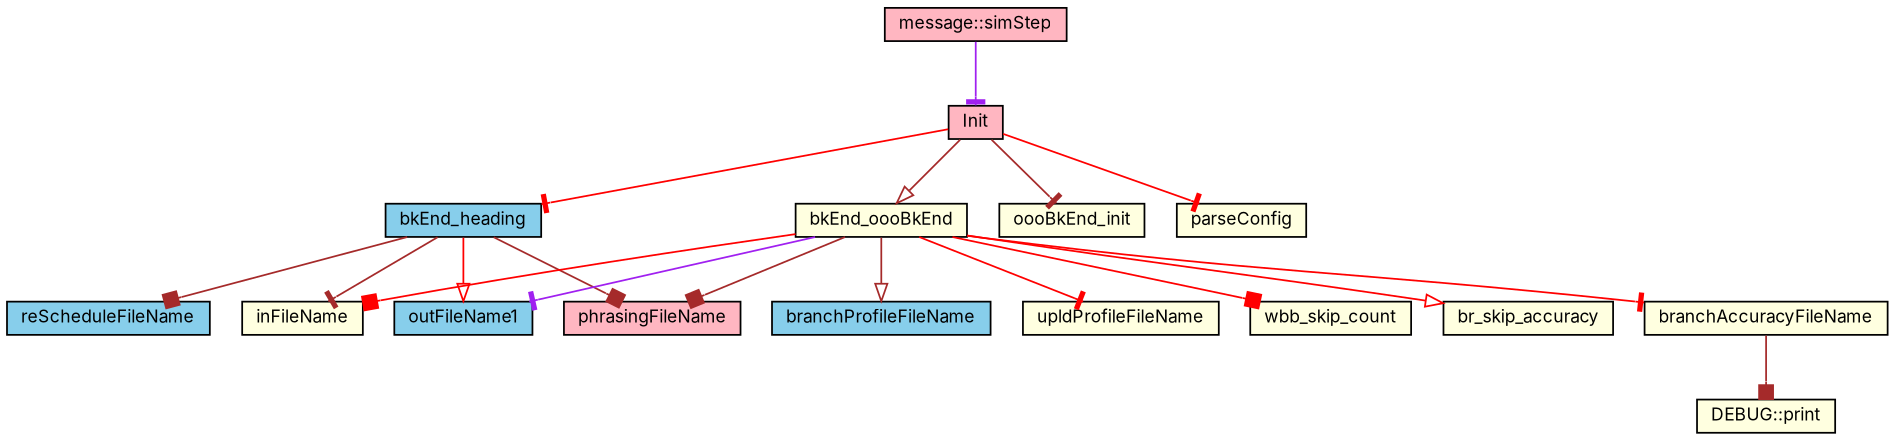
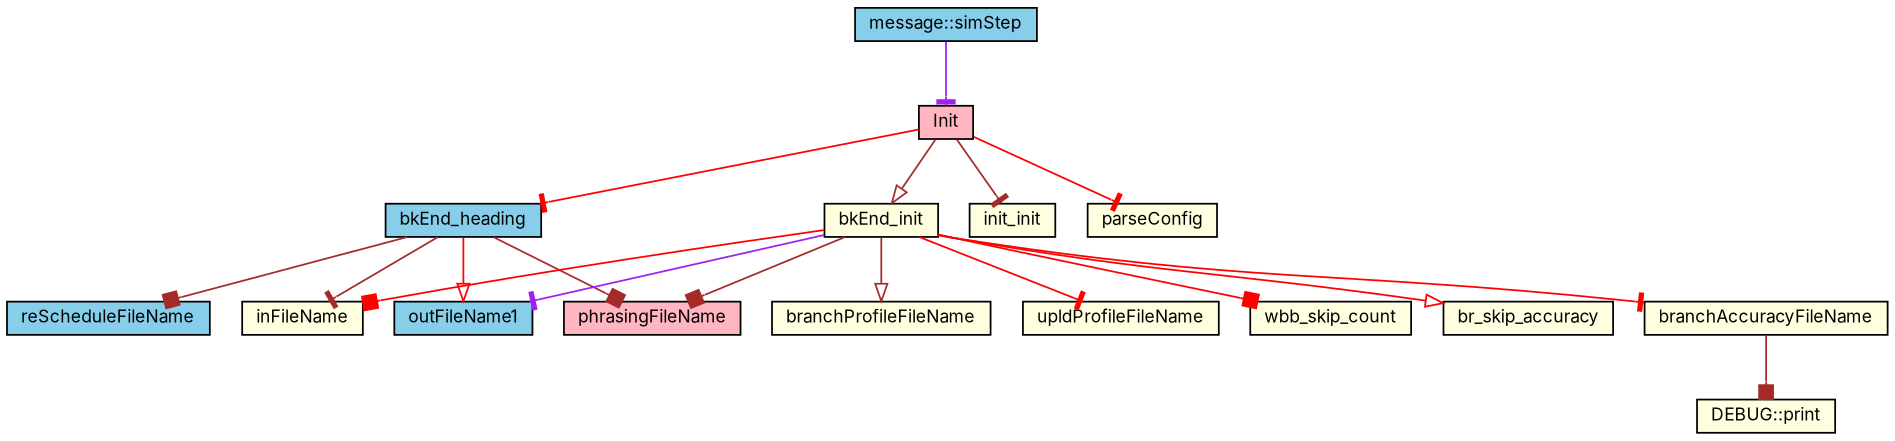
  digraph {
    fontname=Inter
    rankdir=TB
    node [color=black fillcolor=lightyellow fontname=Inter fontsize=10 shape=record style=filled]
    edge [arrowhead=tee color=red fontname=Inter fontsize=10 labelfontname=Helvetica labelfontsize=10 style=solid]
    n1 [fillcolor=lightpink fontcolor=black height=0.2 label=Init width=0.4]
    n2 [fillcolor=skyblue height=0.2 label=bkEnd_heading width=0.4]
-   n3 [height=0.2 label=bkEnd_oooBkEnd width=0.4]
-   n4 [height=0.2 label=oooBkEnd_init width=0.4]
+   n3 [height=0.2 label=bkEnd_init width=0.4]
+   n4 [height=0.2 label=init_init width=0.4]
    n5 [height=0.2 label=parseConfig width=0.4]
    n6 [height=0.2 label=inFileName width=0.4]
    n7 [fillcolor=skyblue height=0.2 label=outFileName1 width=0.4]
    n8 [fillcolor=lightpink height=0.2 label=phrasingFileName width=0.4]
    n9 [fillcolor=skyblue height=0.2 label=reScheduleFileName width=0.4]
    n10 [height=0.2 label=br_skip_accuracy width=0.4]
    n11 [height=0.2 label=branchAccuracyFileName width=0.4]
-   n12 [fillcolor=skyblue height=0.2 label=branchProfileFileName width=0.4]
+   n12 [height=0.2 label=branchProfileFileName width=0.4]
    n13 [height=0.2 label=upldProfileFileName width=0.4]
    n14 [height=0.2 label=wbb_skip_count width=0.4]
-   n15 [fillcolor=lightpink height=0.2 label="message::simStep" width=0.4]
+   n15 [fillcolor=skyblue height=0.2 label="message::simStep" width=0.4]
    n16 [height=0.2 label="DEBUG::print" width=0.4]
    n1 -> n2
    n1 -> n3 [arrowhead=onormal color=brown]
    n1 -> n4 [color=brown]
    n1 -> n5
    n2 -> n6 [color=brown]
    n2 -> n7 [arrowhead=onormal]
    n2 -> n8 [arrowhead=box color=brown]
    n2 -> n9 [arrowhead=box color=brown]
    n3 -> n6 [arrowhead=box]
    n3 -> n7 [color=purple]
    n3 -> n8 [arrowhead=box color=brown]
    n3 -> n10 [arrowhead=onormal]
    n3 -> n11
    n3 -> n12 [arrowhead=onormal color=brown]
    n3 -> n13
    n3 -> n14 [arrowhead=box]
    n11 -> n16 [arrowhead=box color=brown]
    n15 -> n1 [color=purple]
  }
